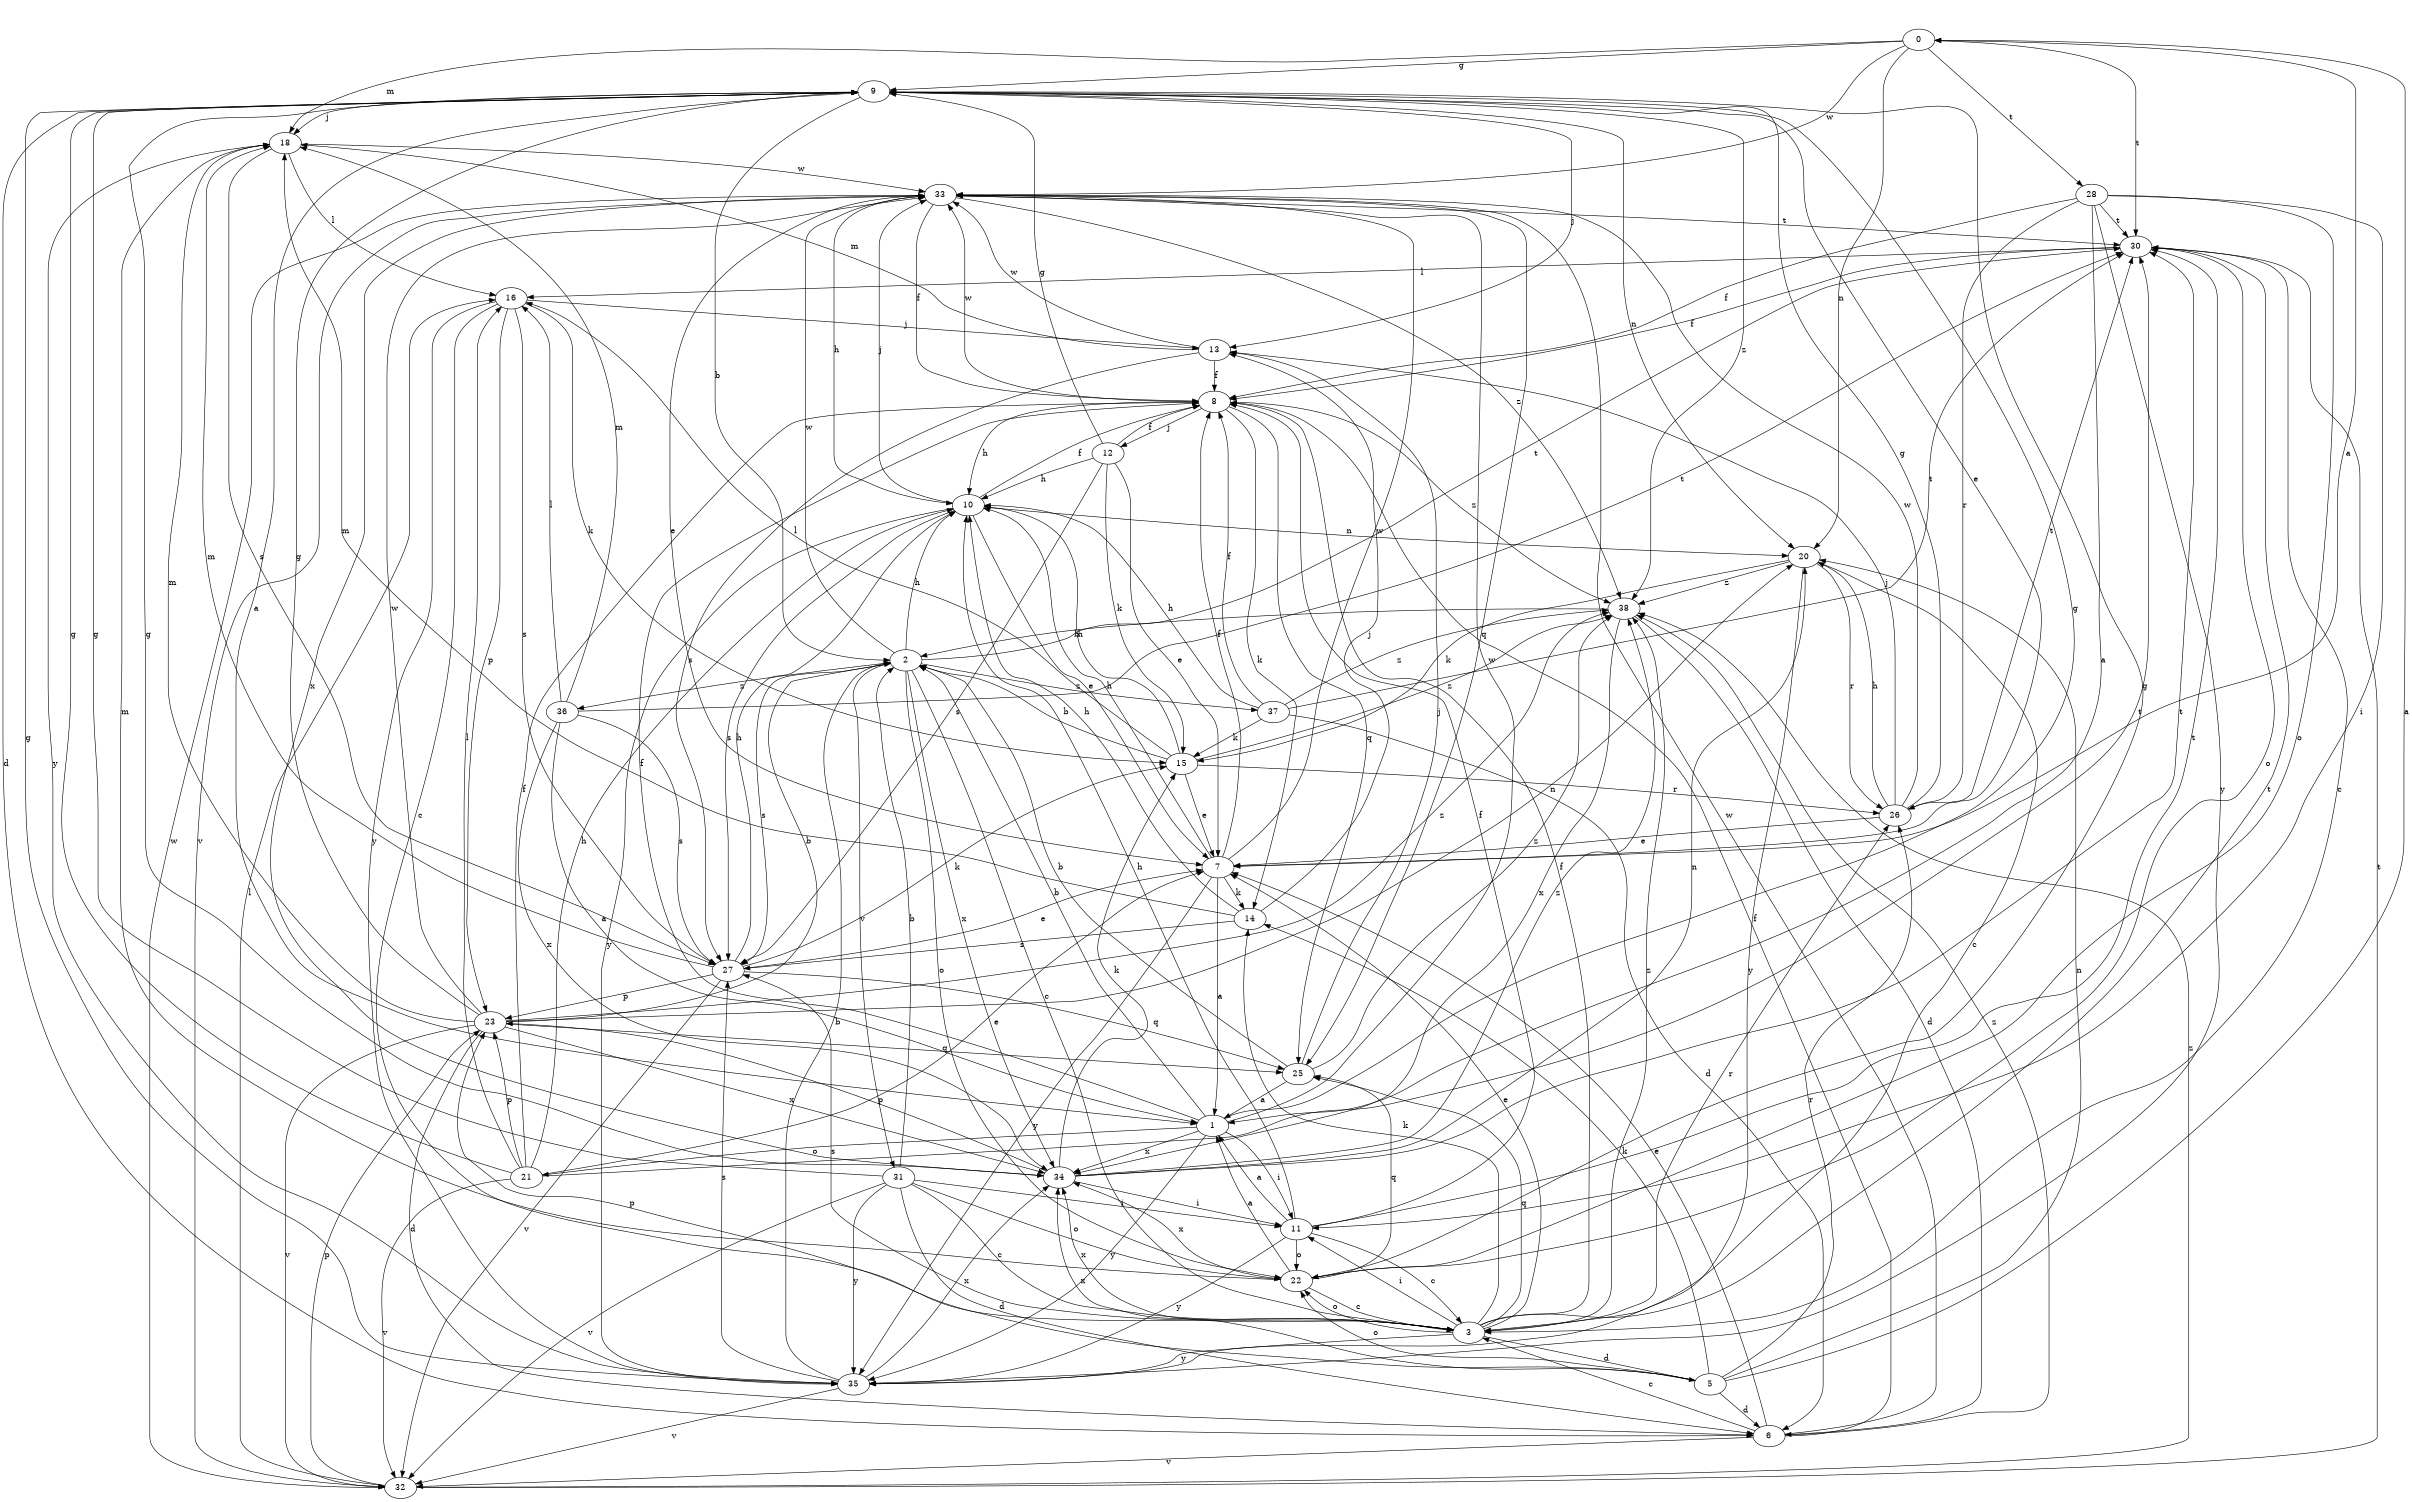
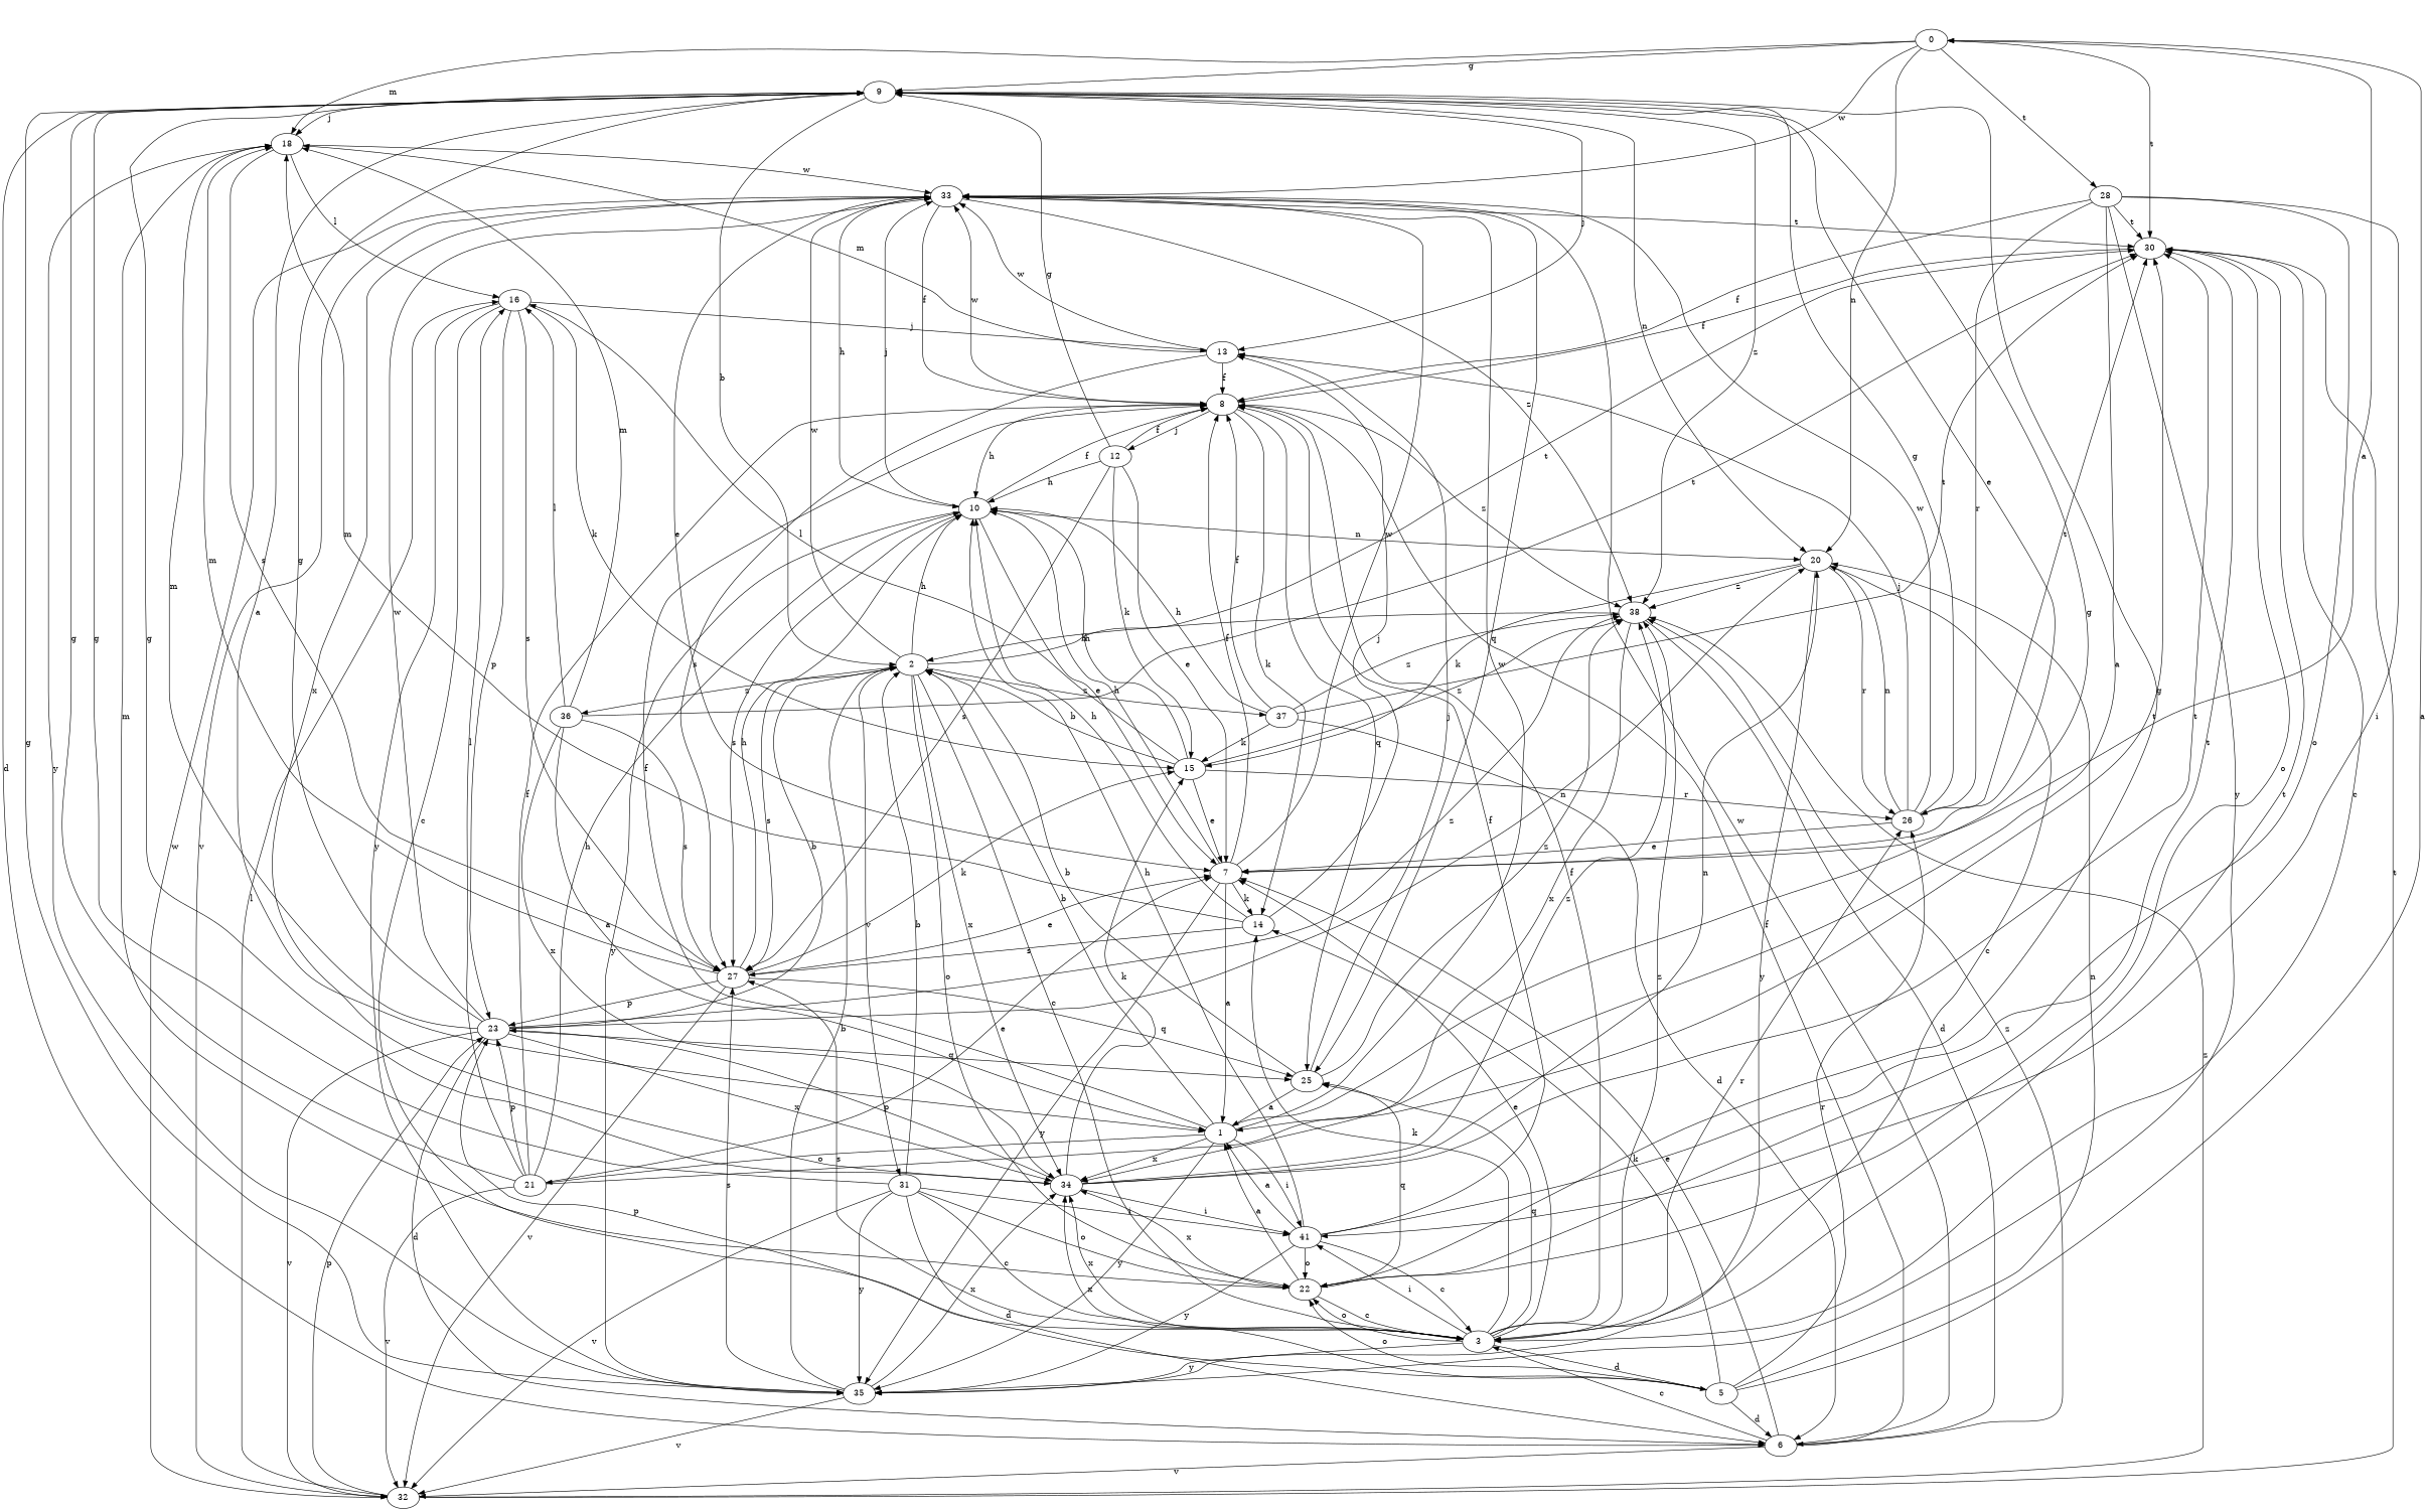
  strict digraph {
    0
    9
    18
    20
    28
    30
    33
    1
    2
    7
    38
    6
    13
    35
    27
    16
    3
    26
    15
    8
-   11
+   11 [label=41]
    22
    34
    10
    25
    32
    21
    31
    36
    37
    14
    12
    23
    5
    0 -> 9 [label=g]
    0 -> 18 [label=m]
    0 -> 20 [label=n]
    0 -> 28 [label=t]
    0 -> 30 [label=t]
    0 -> 33 [label=w]
    9 -> 18 [label=j]
    9 -> 20 [label=n]
    9 -> 1 [label=a]
    9 -> 2 [label=b]
    9 -> 7 [label=e]
    9 -> 38 [label=z]
    9 -> 6 [label=d]
    9 -> 13 [label=j]
    18 -> 33 [label=w]
    18 -> 35 [label=y]
    18 -> 27 [label=s]
    18 -> 16 [label=l]
    20 -> 38 [label=z]
    20 -> 35 [label=y]
    20 -> 3 [label=c]
    20 -> 26 [label=r]
    20 -> 15 [label=k]
    28 -> 30 [label=t]
    28 -> 1 [label=a]
    28 -> 35 [label=y]
    28 -> 26 [label=r]
    28 -> 8 [label=f]
    28 -> 11 [label=i]
    28 -> 22 [label=o]
-   30 -> 16 [label=l]
    30 -> 3 [label=c]
    30 -> 8 [label=f]
    30 -> 22 [label=o]
    33 -> 30 [label=t]
    33 -> 7 [label=e]
    33 -> 38 [label=z]
    33 -> 8 [label=f]
    33 -> 34 [label=x]
    33 -> 10 [label=h]
    33 -> 25 [label=q]
    33 -> 32 [label=v]
    1 -> 9 [label=g]
    1 -> 33 [label=w]
    1 -> 2 [label=b]
    1 -> 35 [label=y]
    1 -> 8 [label=f]
    1 -> 11 [label=i]
    1 -> 34 [label=x]
    1 -> 21 [label=o]
    2 -> 30 [label=t]
    2 -> 33 [label=w]
    2 -> 27 [label=s]
    2 -> 3 [label=c]
    2 -> 22 [label=o]
    2 -> 34 [label=x]
    2 -> 10 [label=h]
    2 -> 31 [label=v]
    2 -> 36 [label=z]
    2 -> 37 [label=z]
    7 -> 0 [label=a]
    7 -> 33 [label=w]
    7 -> 1 [label=a]
    7 -> 35 [label=y]
    7 -> 8 [label=f]
    7 -> 10 [label=h]
    7 -> 14 [label=k]
    38 -> 2 [label=b]
    38 -> 6 [label=d]
    38 -> 34 [label=x]
    6 -> 33 [label=w]
    6 -> 7 [label=e]
    6 -> 38 [label=z]
    6 -> 3 [label=c]
    6 -> 8 [label=f]
    6 -> 32 [label=v]
    13 -> 18 [label=m]
    13 -> 33 [label=w]
    13 -> 27 [label=s]
    13 -> 8 [label=f]
    35 -> 9 [label=g]
    35 -> 2 [label=b]
    35 -> 27 [label=s]
    35 -> 34 [label=x]
    35 -> 32 [label=v]
    27 -> 18 [label=m]
    27 -> 7 [label=e]
    27 -> 15 [label=k]
    27 -> 10 [label=h]
    27 -> 25 [label=q]
    27 -> 32 [label=v]
    27 -> 23 [label=p]
    16 -> 13 [label=j]
    16 -> 35 [label=y]
    16 -> 27 [label=s]
    16 -> 3 [label=c]
    16 -> 15 [label=k]
    16 -> 23 [label=p]
    3 -> 30 [label=t]
    3 -> 7 [label=e]
    3 -> 38 [label=z]
    3 -> 35 [label=y]
    3 -> 27 [label=s]
    3 -> 26 [label=r]
    3 -> 8 [label=f]
    3 -> 11 [label=i]
    3 -> 22 [label=o]
    3 -> 34 [label=x]
    3 -> 25 [label=q]
    3 -> 14 [label=k]
    3 -> 5 [label=d]
    26 -> 9 [label=g]
-   26 -> 20 [label=h]
+   26 -> 20 [label=n]
    26 -> 30 [label=t]
    26 -> 33 [label=w]
    26 -> 7 [label=e]
    26 -> 13 [label=j]
    15 -> 2 [label=b]
    15 -> 7 [label=e]
    15 -> 38 [label=z]
    15 -> 16 [label=l]
    15 -> 26 [label=r]
    15 -> 10 [label=h]
    8 -> 33 [label=w]
    8 -> 38 [label=z]
    8 -> 10 [label=h]
    8 -> 25 [label=q]
    8 -> 14 [label=k]
    8 -> 12 [label=j]
    11 -> 30 [label=t]
    11 -> 1 [label=a]
    11 -> 35 [label=y]
    11 -> 3 [label=c]
    11 -> 8 [label=f]
    11 -> 22 [label=o]
    11 -> 10 [label=h]
    22 -> 9 [label=g]
    22 -> 18 [label=m]
    22 -> 1 [label=a]
    22 -> 3 [label=c]
    22 -> 34 [label=x]
    22 -> 25 [label=q]
    34 -> 9 [label=g]
    34 -> 20 [label=n]
    34 -> 30 [label=t]
    34 -> 38 [label=z]
    34 -> 15 [label=k]
    34 -> 11 [label=i]
    34 -> 23 [label=p]
    10 -> 20 [label=n]
    10 -> 33 [label=j]
    10 -> 7 [label=e]
    10 -> 35 [label=y]
    10 -> 27 [label=s]
    10 -> 8 [label=f]
    25 -> 1 [label=a]
    25 -> 2 [label=b]
    25 -> 38 [label=z]
    25 -> 13 [label=j]
    32 -> 30 [label=t]
    32 -> 33 [label=w]
    32 -> 38 [label=z]
    32 -> 16 [label=l]
    32 -> 23 [label=p]
    21 -> 9 [label=g]
    21 -> 30 [label=t]
    21 -> 7 [label=e]
    21 -> 16 [label=l]
    21 -> 8 [label=f]
    21 -> 10 [label=h]
    21 -> 32 [label=v]
    21 -> 23 [label=p]
    31 -> 9 [label=g]
    31 -> 2 [label=b]
    31 -> 6 [label=d]
    31 -> 35 [label=y]
    31 -> 3 [label=c]
    31 -> 11 [label=i]
    31 -> 22 [label=o]
    31 -> 32 [label=v]
    36 -> 18 [label=m]
    36 -> 30 [label=t]
    36 -> 1 [label=a]
    36 -> 27 [label=s]
    36 -> 16 [label=l]
    36 -> 34 [label=x]
    37 -> 30 [label=t]
    37 -> 38 [label=z]
    37 -> 6 [label=d]
    37 -> 15 [label=k]
    37 -> 8 [label=f]
    37 -> 10 [label=h]
    14 -> 18 [label=m]
    14 -> 13 [label=j]
    14 -> 27 [label=s]
    14 -> 10 [label=h]
    12 -> 9 [label=g]
    12 -> 7 [label=e]
    12 -> 27 [label=s]
    12 -> 15 [label=k]
    12 -> 8 [label=f]
    12 -> 10 [label=h]
    23 -> 9 [label=g]
    23 -> 18 [label=m]
    23 -> 20 [label=n]
    23 -> 33 [label=w]
    23 -> 2 [label=b]
    23 -> 38 [label=z]
    23 -> 6 [label=d]
    23 -> 34 [label=x]
    23 -> 25 [label=q]
    23 -> 32 [label=v]
    5 -> 0 [label=a]
    5 -> 20 [label=n]
    5 -> 6 [label=d]
    5 -> 26 [label=r]
    5 -> 22 [label=o]
    5 -> 34 [label=x]
    5 -> 14 [label=k]
    5 -> 23 [label=p]
  }
